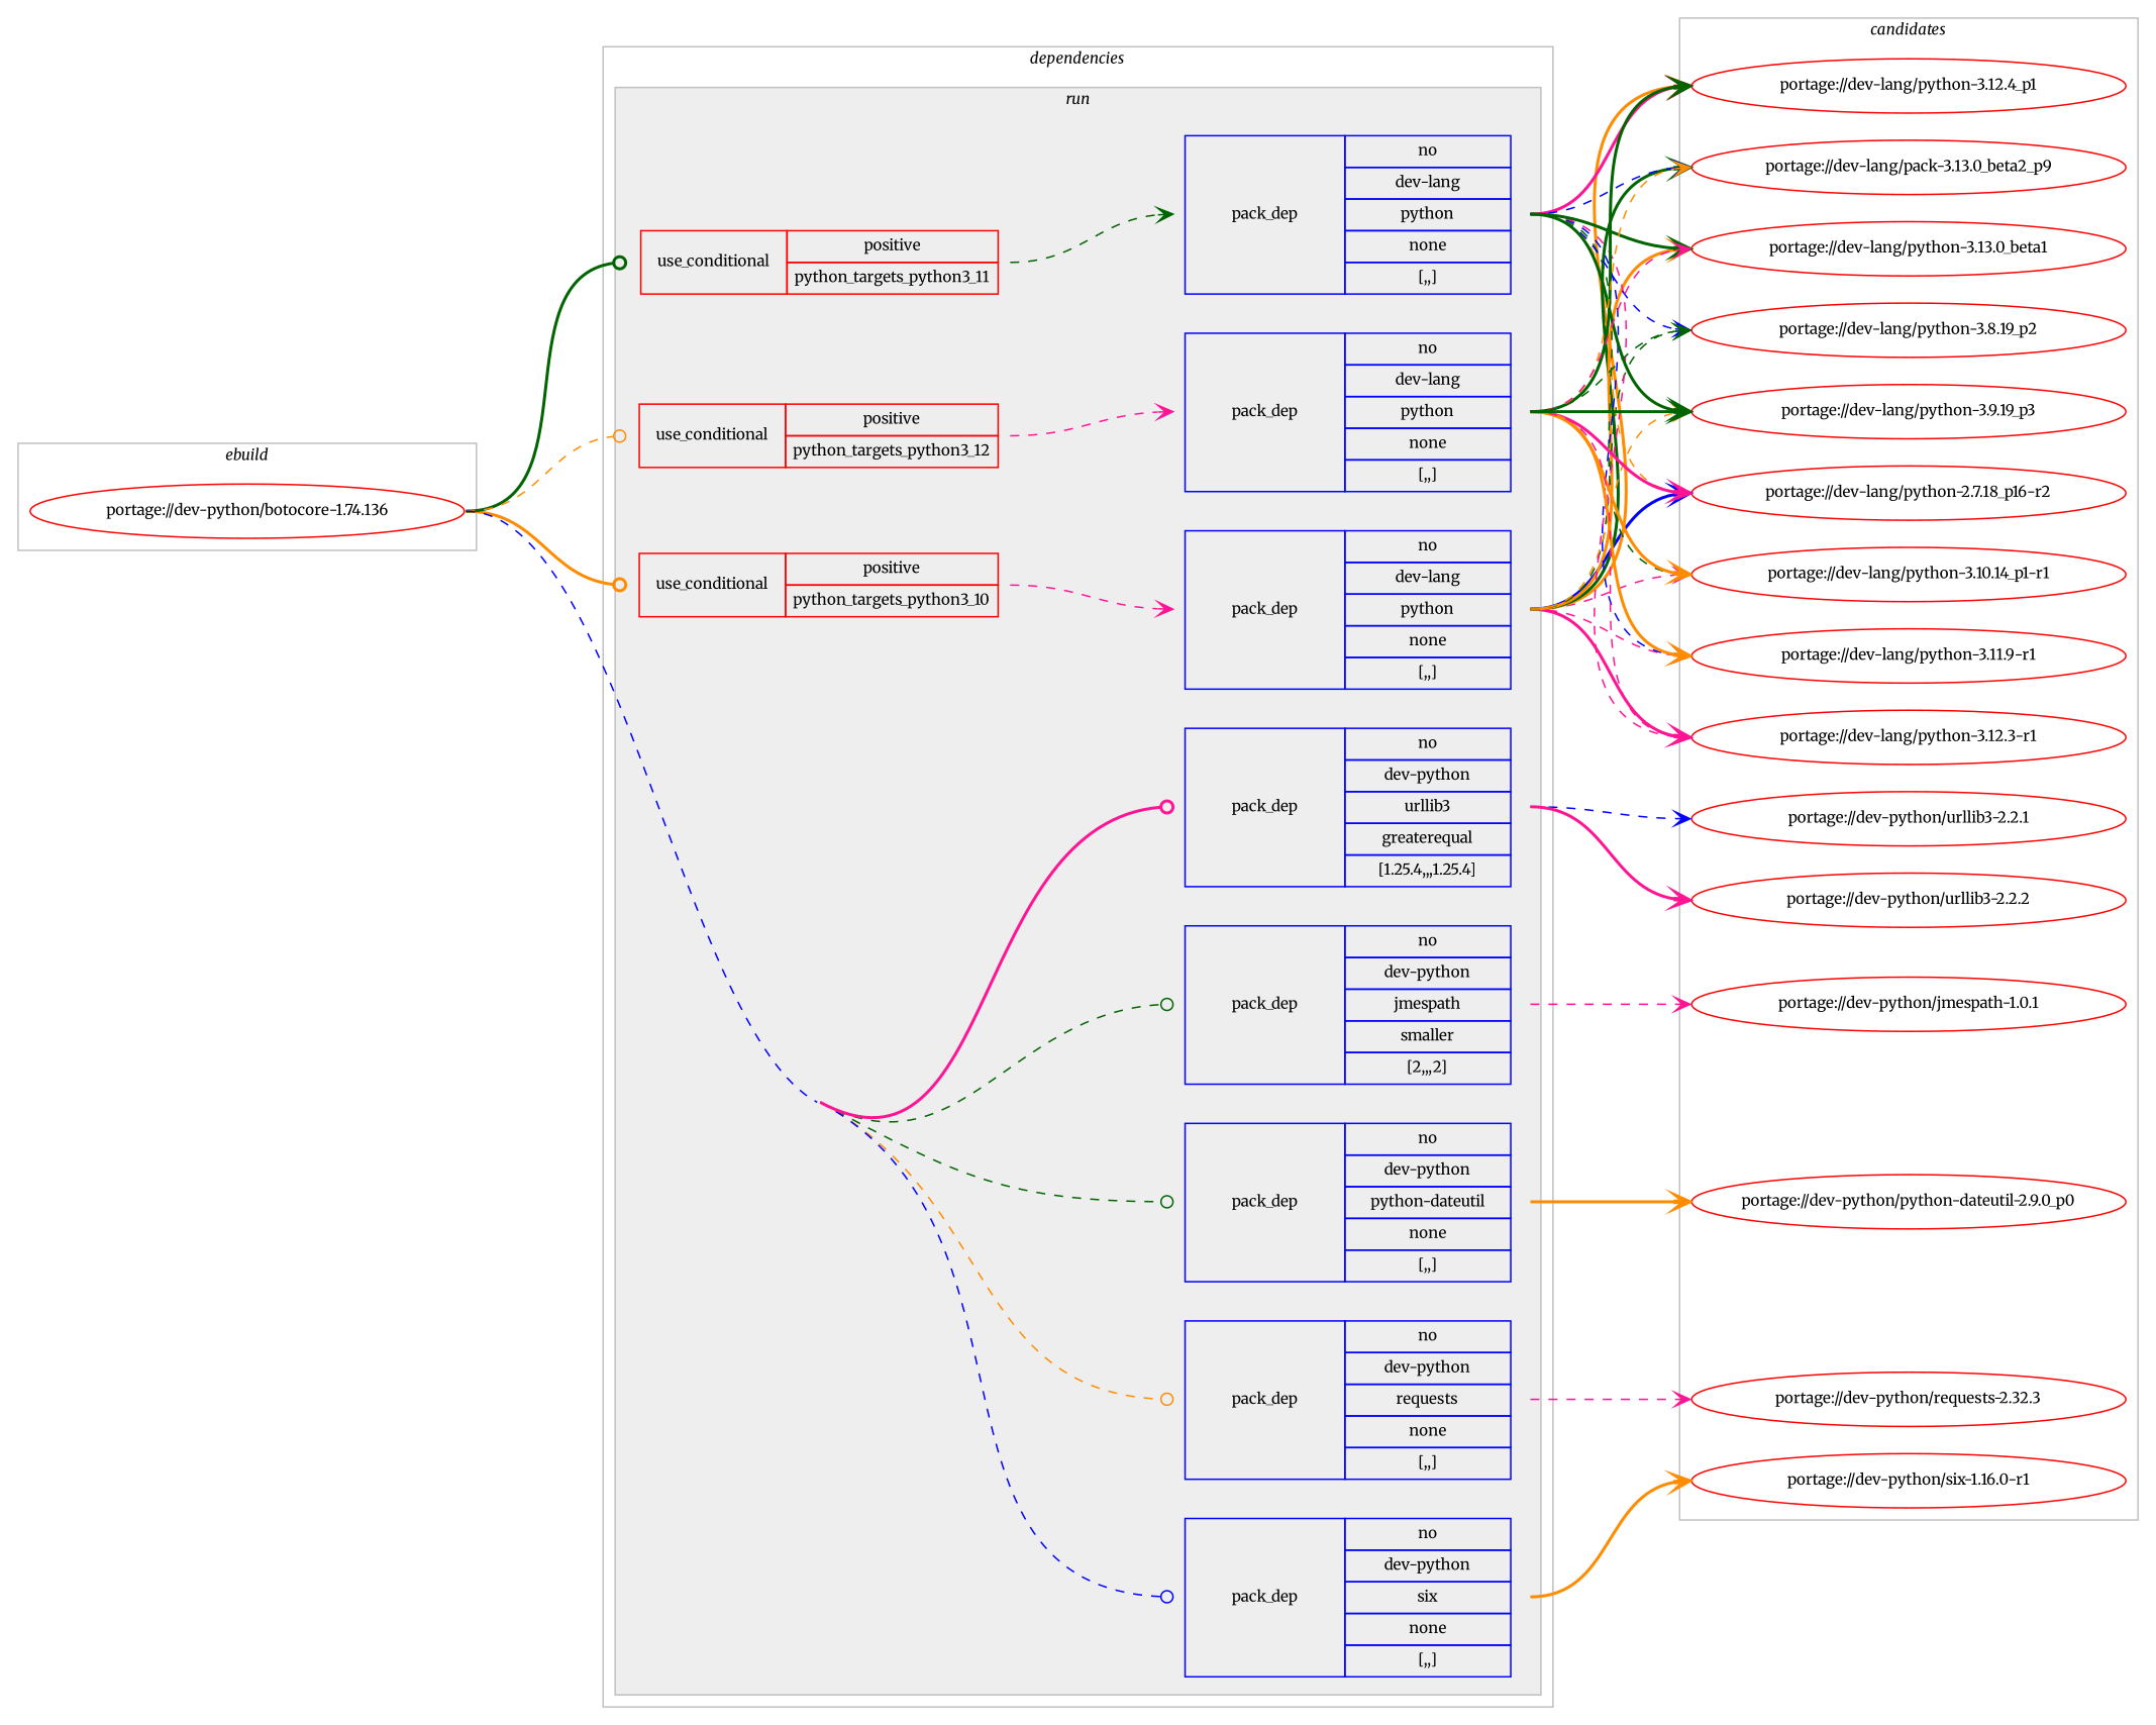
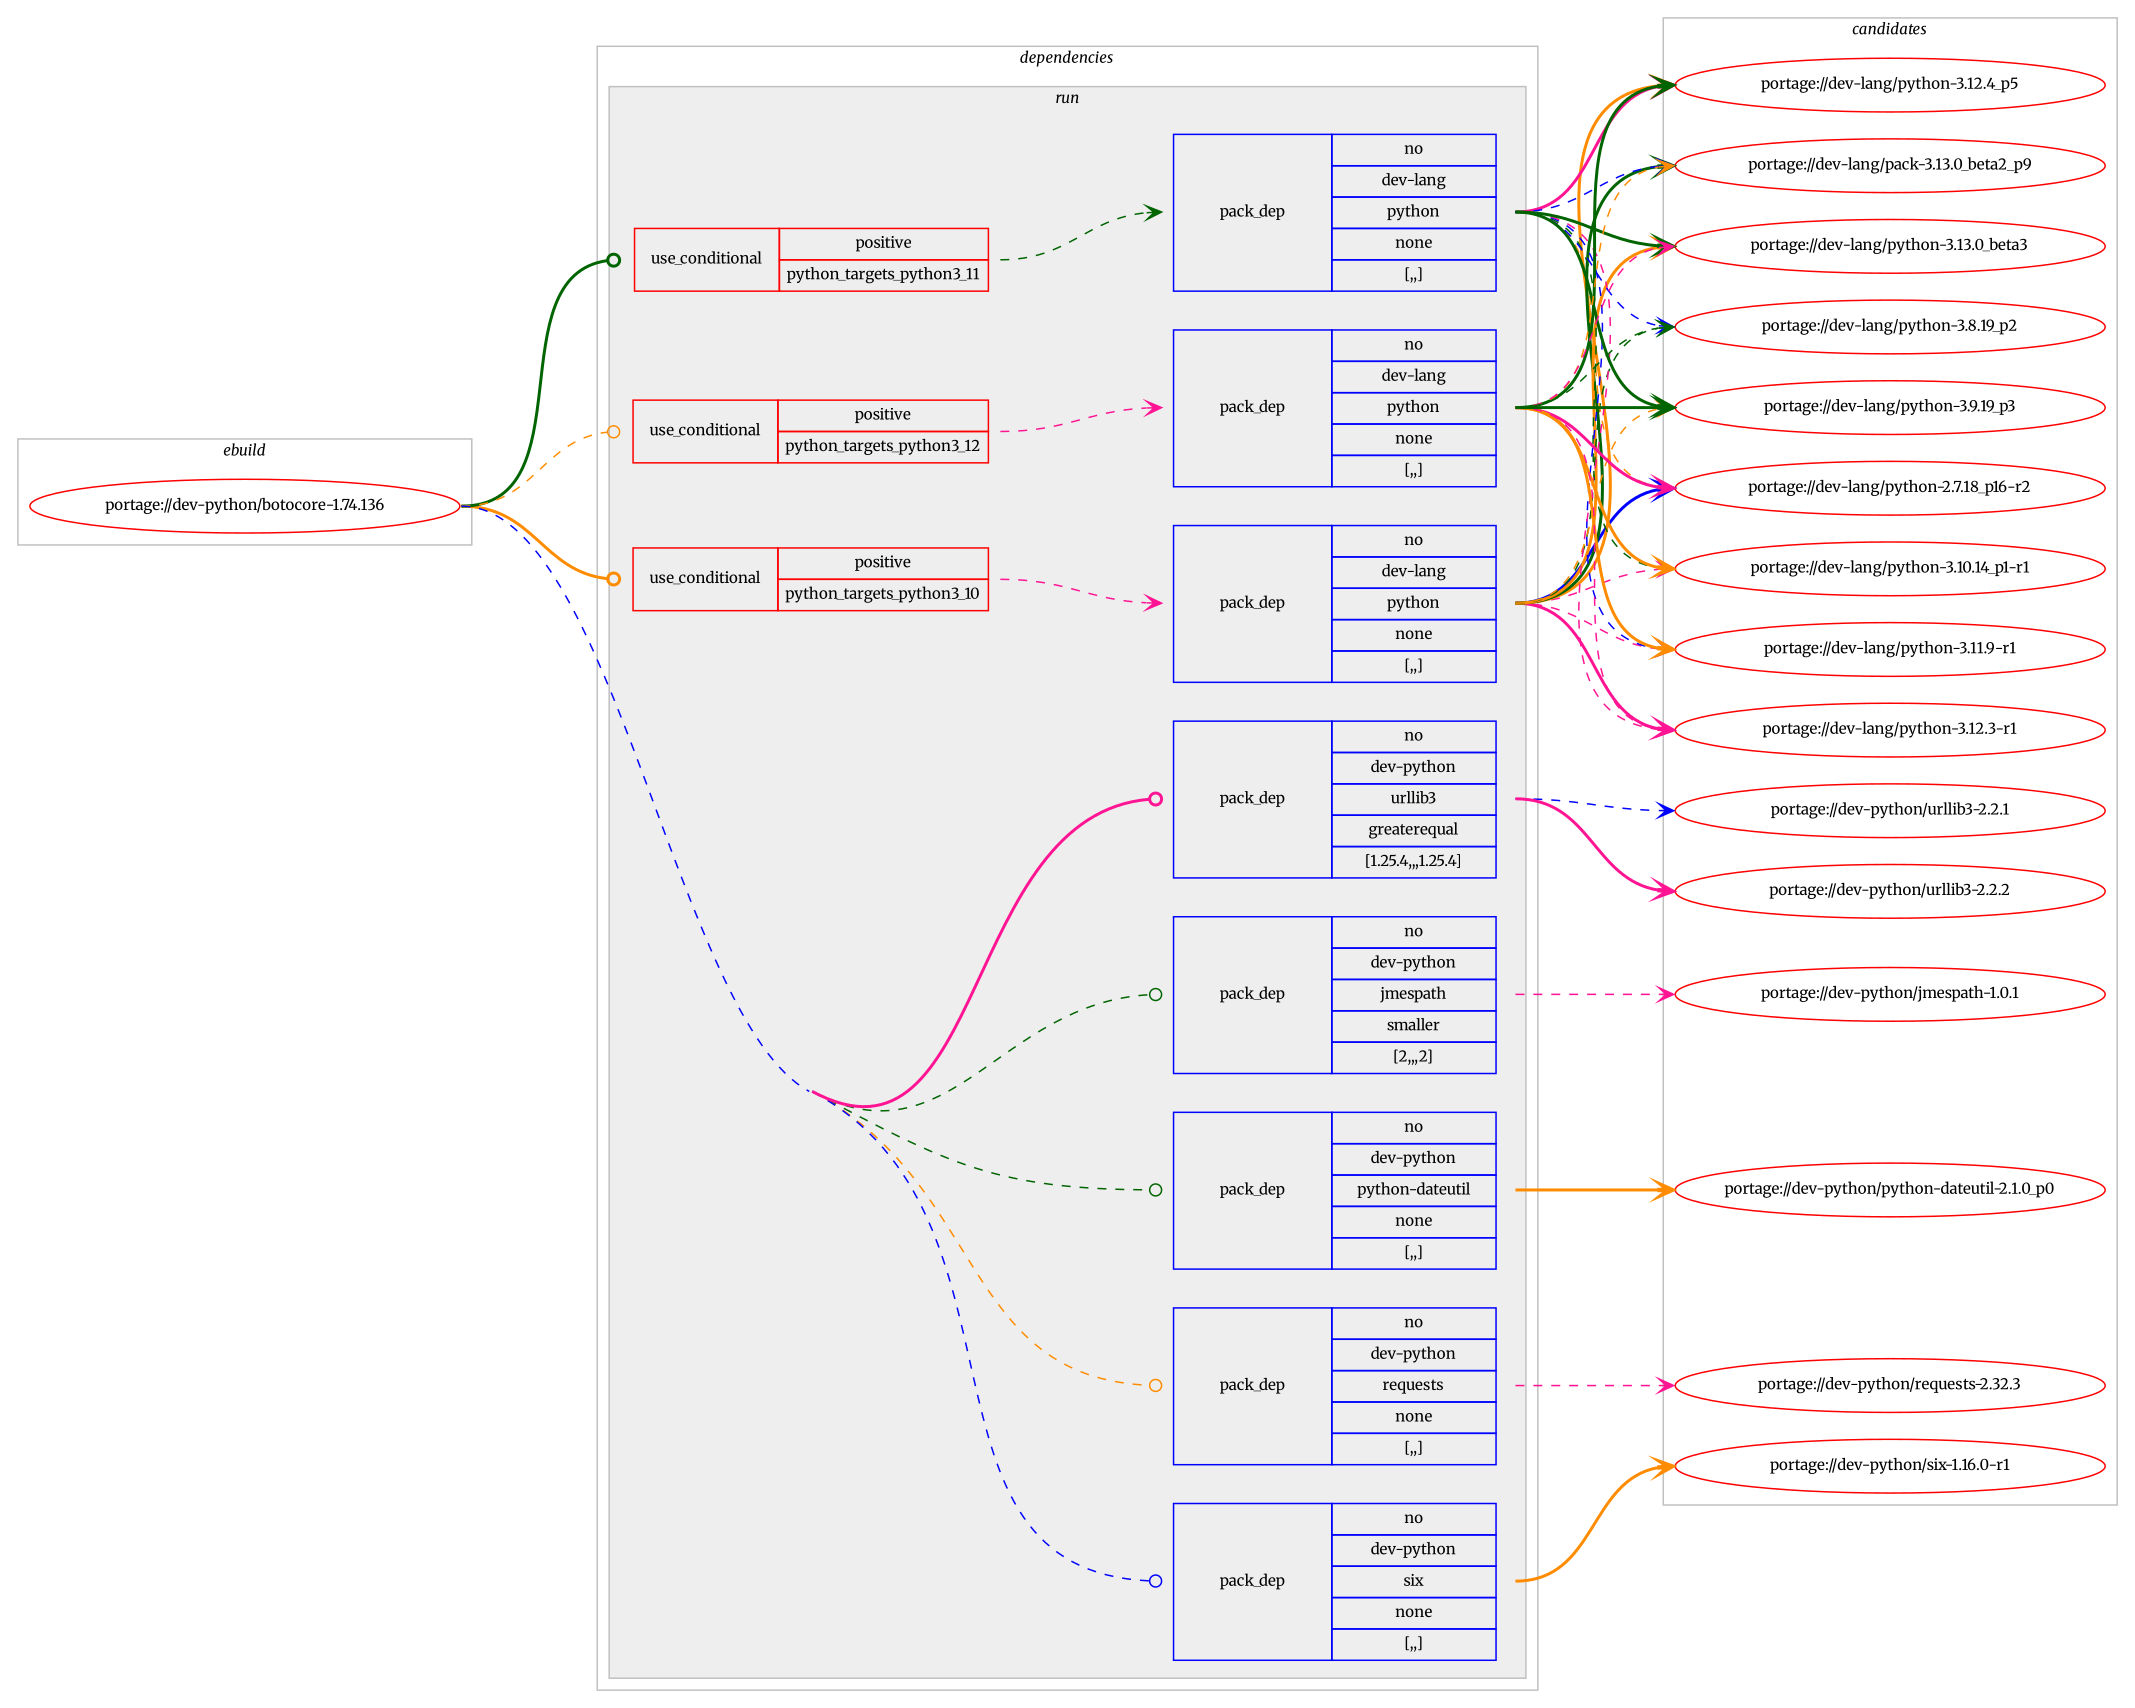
  digraph {
    compound=true
    concentrate=true
    fontname=Merriweather
    fontsize=10
    newrank=true
    rankdir=LR
    ranksep=1.5
    node [color=red fontname=Merriweather fontsize=10]
    edge [arrowhead=vee color=deeppink fontname=Merriweather headport=w style=dashed tailport=e weight=100]
    n1 [label="portage://dev-python/botocore-1.74.136" width=4]
    n2 [color=blue label=<<TABLE BORDER="0" CELLBORDER="1" CELLSPACING="0" CELLPADDING="4" WIDTH="220"><TR><TD ROWSPAN="6" CELLPADDING="30">pack_dep</TD></TR><TR><TD WIDTH="110">no</TD></TR><TR><TD>dev-lang</TD></TR><TR><TD>python</TD></TR><TR><TD>none</TD></TR><TR><TD>[,,]</TD></TR></TABLE>> shape=none]
    n3 [label=<<TABLE BORDER="0" CELLBORDER="1" CELLSPACING="0" CELLPADDING="4"><TR><TD ROWSPAN="3" CELLPADDING="10">use_conditional</TD></TR><TR><TD>positive</TD></TR><TR><TD>python_targets_python3_10</TD></TR></TABLE>> shape=none]
    n4 [color=blue label=<<TABLE BORDER="0" CELLBORDER="1" CELLSPACING="0" CELLPADDING="4" WIDTH="220"><TR><TD ROWSPAN="6" CELLPADDING="30">pack_dep</TD></TR><TR><TD WIDTH="110">no</TD></TR><TR><TD>dev-lang</TD></TR><TR><TD>python</TD></TR><TR><TD>none</TD></TR><TR><TD>[,,]</TD></TR></TABLE>> shape=none]
    n5 [label=<<TABLE BORDER="0" CELLBORDER="1" CELLSPACING="0" CELLPADDING="4"><TR><TD ROWSPAN="3" CELLPADDING="10">use_conditional</TD></TR><TR><TD>positive</TD></TR><TR><TD>python_targets_python3_11</TD></TR></TABLE>> shape=none]
    n6 [color=blue label=<<TABLE BORDER="0" CELLBORDER="1" CELLSPACING="0" CELLPADDING="4" WIDTH="220"><TR><TD ROWSPAN="6" CELLPADDING="30">pack_dep</TD></TR><TR><TD WIDTH="110">no</TD></TR><TR><TD>dev-lang</TD></TR><TR><TD>python</TD></TR><TR><TD>none</TD></TR><TR><TD>[,,]</TD></TR></TABLE>> shape=none]
    n7 [label=<<TABLE BORDER="0" CELLBORDER="1" CELLSPACING="0" CELLPADDING="4"><TR><TD ROWSPAN="3" CELLPADDING="10">use_conditional</TD></TR><TR><TD>positive</TD></TR><TR><TD>python_targets_python3_12</TD></TR></TABLE>> shape=none]
    n8 [color=blue label=<<TABLE BORDER="0" CELLBORDER="1" CELLSPACING="0" CELLPADDING="4" WIDTH="220"><TR><TD ROWSPAN="6" CELLPADDING="30">pack_dep</TD></TR><TR><TD WIDTH="110">no</TD></TR><TR><TD>dev-python</TD></TR><TR><TD>jmespath</TD></TR><TR><TD>smaller</TD></TR><TR><TD>[2,,,2]</TD></TR></TABLE>> shape=none]
    n9 [color=blue label=<<TABLE BORDER="0" CELLBORDER="1" CELLSPACING="0" CELLPADDING="4" WIDTH="220"><TR><TD ROWSPAN="6" CELLPADDING="30">pack_dep</TD></TR><TR><TD WIDTH="110">no</TD></TR><TR><TD>dev-python</TD></TR><TR><TD>python-dateutil</TD></TR><TR><TD>none</TD></TR><TR><TD>[,,]</TD></TR></TABLE>> shape=none]
    n10 [color=blue label=<<TABLE BORDER="0" CELLBORDER="1" CELLSPACING="0" CELLPADDING="4" WIDTH="220"><TR><TD ROWSPAN="6" CELLPADDING="30">pack_dep</TD></TR><TR><TD WIDTH="110">no</TD></TR><TR><TD>dev-python</TD></TR><TR><TD>requests</TD></TR><TR><TD>none</TD></TR><TR><TD>[,,]</TD></TR></TABLE>> shape=none]
    n11 [color=blue label=<<TABLE BORDER="0" CELLBORDER="1" CELLSPACING="0" CELLPADDING="4" WIDTH="220"><TR><TD ROWSPAN="6" CELLPADDING="30">pack_dep</TD></TR><TR><TD WIDTH="110">no</TD></TR><TR><TD>dev-python</TD></TR><TR><TD>six</TD></TR><TR><TD>none</TD></TR><TR><TD>[,,]</TD></TR></TABLE>> shape=none]
    n12 [color=blue label=<<TABLE BORDER="0" CELLBORDER="1" CELLSPACING="0" CELLPADDING="4" WIDTH="220"><TR><TD ROWSPAN="6" CELLPADDING="30">pack_dep</TD></TR><TR><TD WIDTH="110">no</TD></TR><TR><TD>dev-python</TD></TR><TR><TD>urllib3</TD></TR><TR><TD>greaterequal</TD></TR><TR><TD>[1.25.4,,,1.25.4]</TD></TR></TABLE>> shape=none]
    n13 [label="portage://dev-lang/python-2.7.18_p16-r2" width=4]
    n14 [label="portage://dev-lang/python-3.10.14_p1-r1" width=4]
    n15 [label="portage://dev-lang/python-3.11.9-r1" width=4]
    n16 [label="portage://dev-lang/python-3.12.3-r1" width=4]
-   n17 [label="portage://dev-lang/python-3.12.4_p1" width=4]
+   n17 [label="portage://dev-lang/python-3.12.4_p5" width=4]
    n18 [label="portage://dev-lang/pack-3.13.0_beta2_p9" width=4]
-   n19 [label="portage://dev-lang/python-3.13.0_beta1" width=4]
+   n19 [label="portage://dev-lang/python-3.13.0_beta3" width=4]
    n20 [label="portage://dev-lang/python-3.8.19_p2" width=4]
    n21 [label="portage://dev-lang/python-3.9.19_p3" width=4]
    n22 [label="portage://dev-python/jmespath-1.0.1" width=4]
-   n23 [label="portage://dev-python/python-dateutil-2.9.0_p0" width=4]
+   n23 [label="portage://dev-python/python-dateutil-2.1.0_p0" width=4]
    n24 [label="portage://dev-python/requests-2.32.3" width=4]
    n25 [label="portage://dev-python/six-1.16.0-r1" width=4]
    n26 [label="portage://dev-python/urllib3-2.2.1" width=4]
    n27 [label="portage://dev-python/urllib3-2.2.2" width=4]
    subgraph cluster_1 {
      color=gray
      label=<<i>ebuild</i>>
      rank=same
      n1
    }
    subgraph cluster_2 {
      color=gray
      label=<<i>dependencies</i>>
      subgraph cluster_3 {
        color=gray
        fillcolor="#eeeeee"
        label=<<i>compile</i>>
        style=filled
      }
      subgraph cluster_4 {
        color=gray
        fillcolor="#eeeeee"
        label=<<i>compile and run</i>>
        style=filled
      }
      subgraph cluster_5 {
        color=gray
        fillcolor="#eeeeee"
        label=<<i>run</i>>
        style=filled
        subgraph sub_6 {
          color=gray
          fillcolor="#eeeeee"
          label=<<i>run</i>>
          style=filled
          n3
          subgraph sub_7 {
            color=gray
            fillcolor="#eeeeee"
            label=<<i>run</i>>
            style=filled
            n2
          }
        }
        subgraph sub_8 {
          color=gray
          fillcolor="#eeeeee"
          label=<<i>run</i>>
          style=filled
          n5
          subgraph sub_9 {
            color=gray
            fillcolor="#eeeeee"
            label=<<i>run</i>>
            style=filled
            n4
          }
        }
        subgraph sub_10 {
          color=gray
          fillcolor="#eeeeee"
          label=<<i>run</i>>
          style=filled
          n7
          subgraph sub_11 {
            color=gray
            fillcolor="#eeeeee"
            label=<<i>run</i>>
            style=filled
            n6
          }
        }
        subgraph sub_12 {
          color=gray
          fillcolor="#eeeeee"
          label=<<i>run</i>>
          style=filled
          n8
        }
        subgraph sub_13 {
          color=gray
          fillcolor="#eeeeee"
          label=<<i>run</i>>
          style=filled
          n9
        }
        subgraph sub_14 {
          color=gray
          fillcolor="#eeeeee"
          label=<<i>run</i>>
          style=filled
          n10
        }
        subgraph sub_15 {
          color=gray
          fillcolor="#eeeeee"
          label=<<i>run</i>>
          style=filled
          n11
        }
        subgraph sub_16 {
          color=gray
          fillcolor="#eeeeee"
          label=<<i>run</i>>
          style=filled
          n12
        }
      }
    }
    subgraph cluster_17 {
      color=gray
      label=<<i>candidates</i>>
      rank=same
      subgraph sub_18 {
        color=black
        label=<<i>candidates</i>>
        nodesep=1
        rank=same
        n13
        n14
        n15
        n16
        n17
        n18
        n19
        n20
        n21
      }
      subgraph sub_19 {
        color=black
        label=<<i>candidates</i>>
        nodesep=1
        rank=same
        n13
        n14
        n15
        n16
        n17
        n18
        n19
        n20
        n21
      }
      subgraph sub_20 {
        color=black
        label=<<i>candidates</i>>
        nodesep=1
        rank=same
        n13
        n14
        n15
        n16
        n17
        n18
        n19
        n20
        n21
      }
      subgraph sub_21 {
        color=black
        label=<<i>candidates</i>>
        nodesep=1
        rank=same
        n22
      }
      subgraph sub_22 {
        color=black
        label=<<i>candidates</i>>
        nodesep=1
        rank=same
        n23
      }
      subgraph sub_23 {
        color=black
        label=<<i>candidates</i>>
        nodesep=1
        rank=same
        n24
      }
      subgraph sub_24 {
        color=black
        label=<<i>candidates</i>>
        nodesep=1
        rank=same
        n25
      }
      subgraph sub_25 {
        color=black
        label=<<i>candidates</i>>
        nodesep=1
        rank=same
        n26
        n27
      }
    }
    n1 -> n3 [arrowhead=odot color=darkorange style=bold weight=20]
    n1 -> n5 [arrowhead=odot color=darkgreen style=bold weight=20]
    n1 -> n7 [arrowhead=odot color=darkorange weight=20]
    n1 -> n8 [arrowhead=odot color=darkgreen weight=20]
    n1 -> n9 [arrowhead=odot color=darkgreen weight=20]
    n1 -> n10 [arrowhead=odot color=darkorange weight=20]
    n1 -> n11 [arrowhead=odot color=blue weight=20]
    n1 -> n12 [arrowhead=odot style=bold weight=20]
    n2 -> n13 [color=blue style=bold]
    n2 -> n14
    n2 -> n15
    n2 -> n16 [style=bold]
    n2 -> n17 [color=darkorange style=bold]
    n2 -> n18 [color=darkgreen style=bold]
    n2 -> n19 [color=darkorange style=bold]
    n2 -> n20 [color=darkgreen]
    n2 -> n21 [color=darkorange]
    n3 -> n2 [weight=20]
    n4 -> n13 [color=darkorange]
    n4 -> n14 [color=darkgreen]
    n4 -> n15 [color=blue]
    n4 -> n16
    n4 -> n17 [style=bold]
    n4 -> n18 [color=blue]
    n4 -> n19 [color=darkgreen style=bold]
    n4 -> n20 [color=blue]
    n4 -> n21 [color=darkgreen style=bold]
    n5 -> n4 [color=darkgreen weight=20]
    n6 -> n13 [style=bold]
    n6 -> n14 [color=darkorange style=bold]
    n6 -> n15 [color=darkorange style=bold]
    n6 -> n16
    n6 -> n17 [color=darkgreen style=bold]
    n6 -> n18 [color=darkorange]
    n6 -> n19
    n6 -> n20 [color=darkgreen]
    n6 -> n21 [color=darkgreen style=bold]
    n7 -> n6 [weight=20]
    n8 -> n22
    n9 -> n23 [color=darkorange style=bold]
    n10 -> n24
    n11 -> n25 [color=darkorange style=bold]
    n12 -> n26 [color=blue]
    n12 -> n27 [style=bold]
  }
